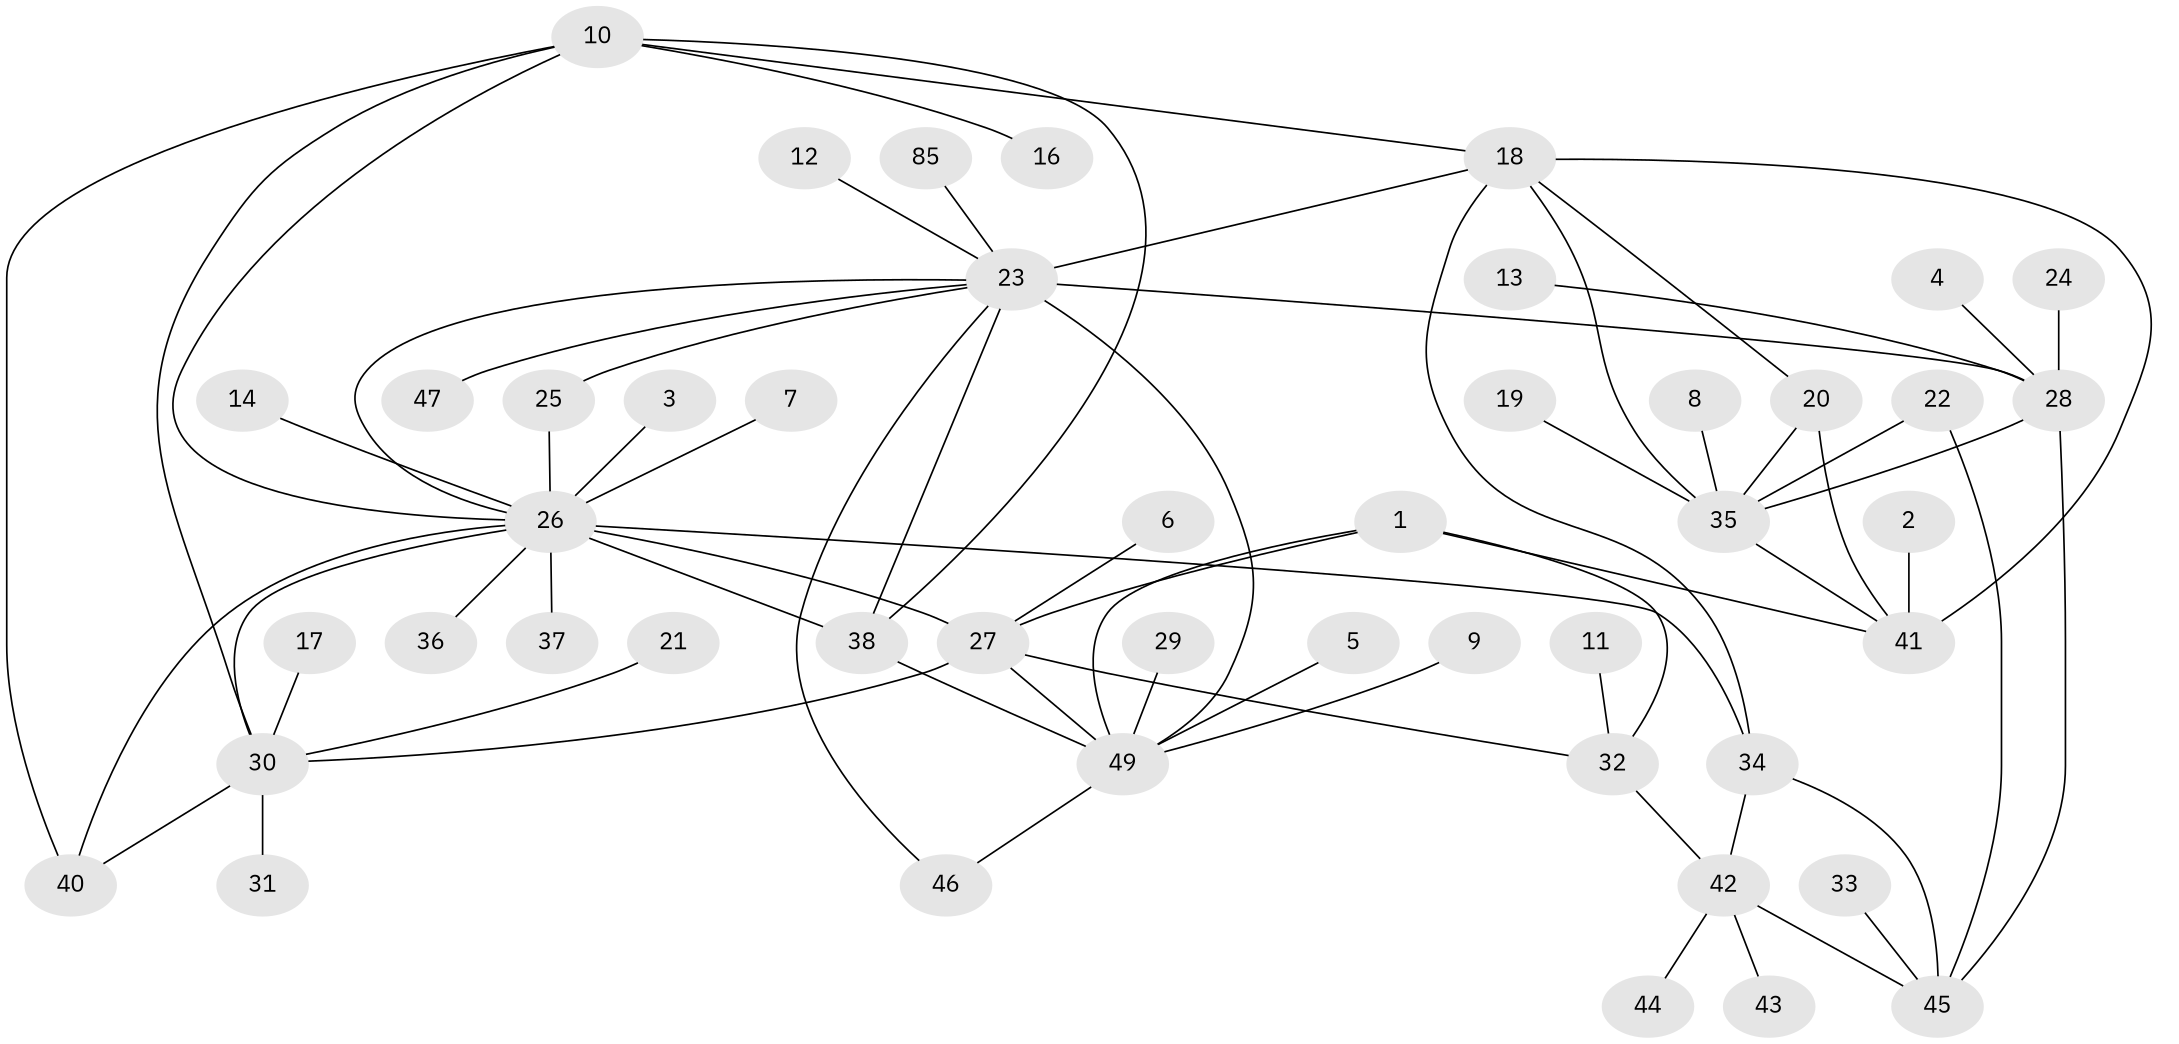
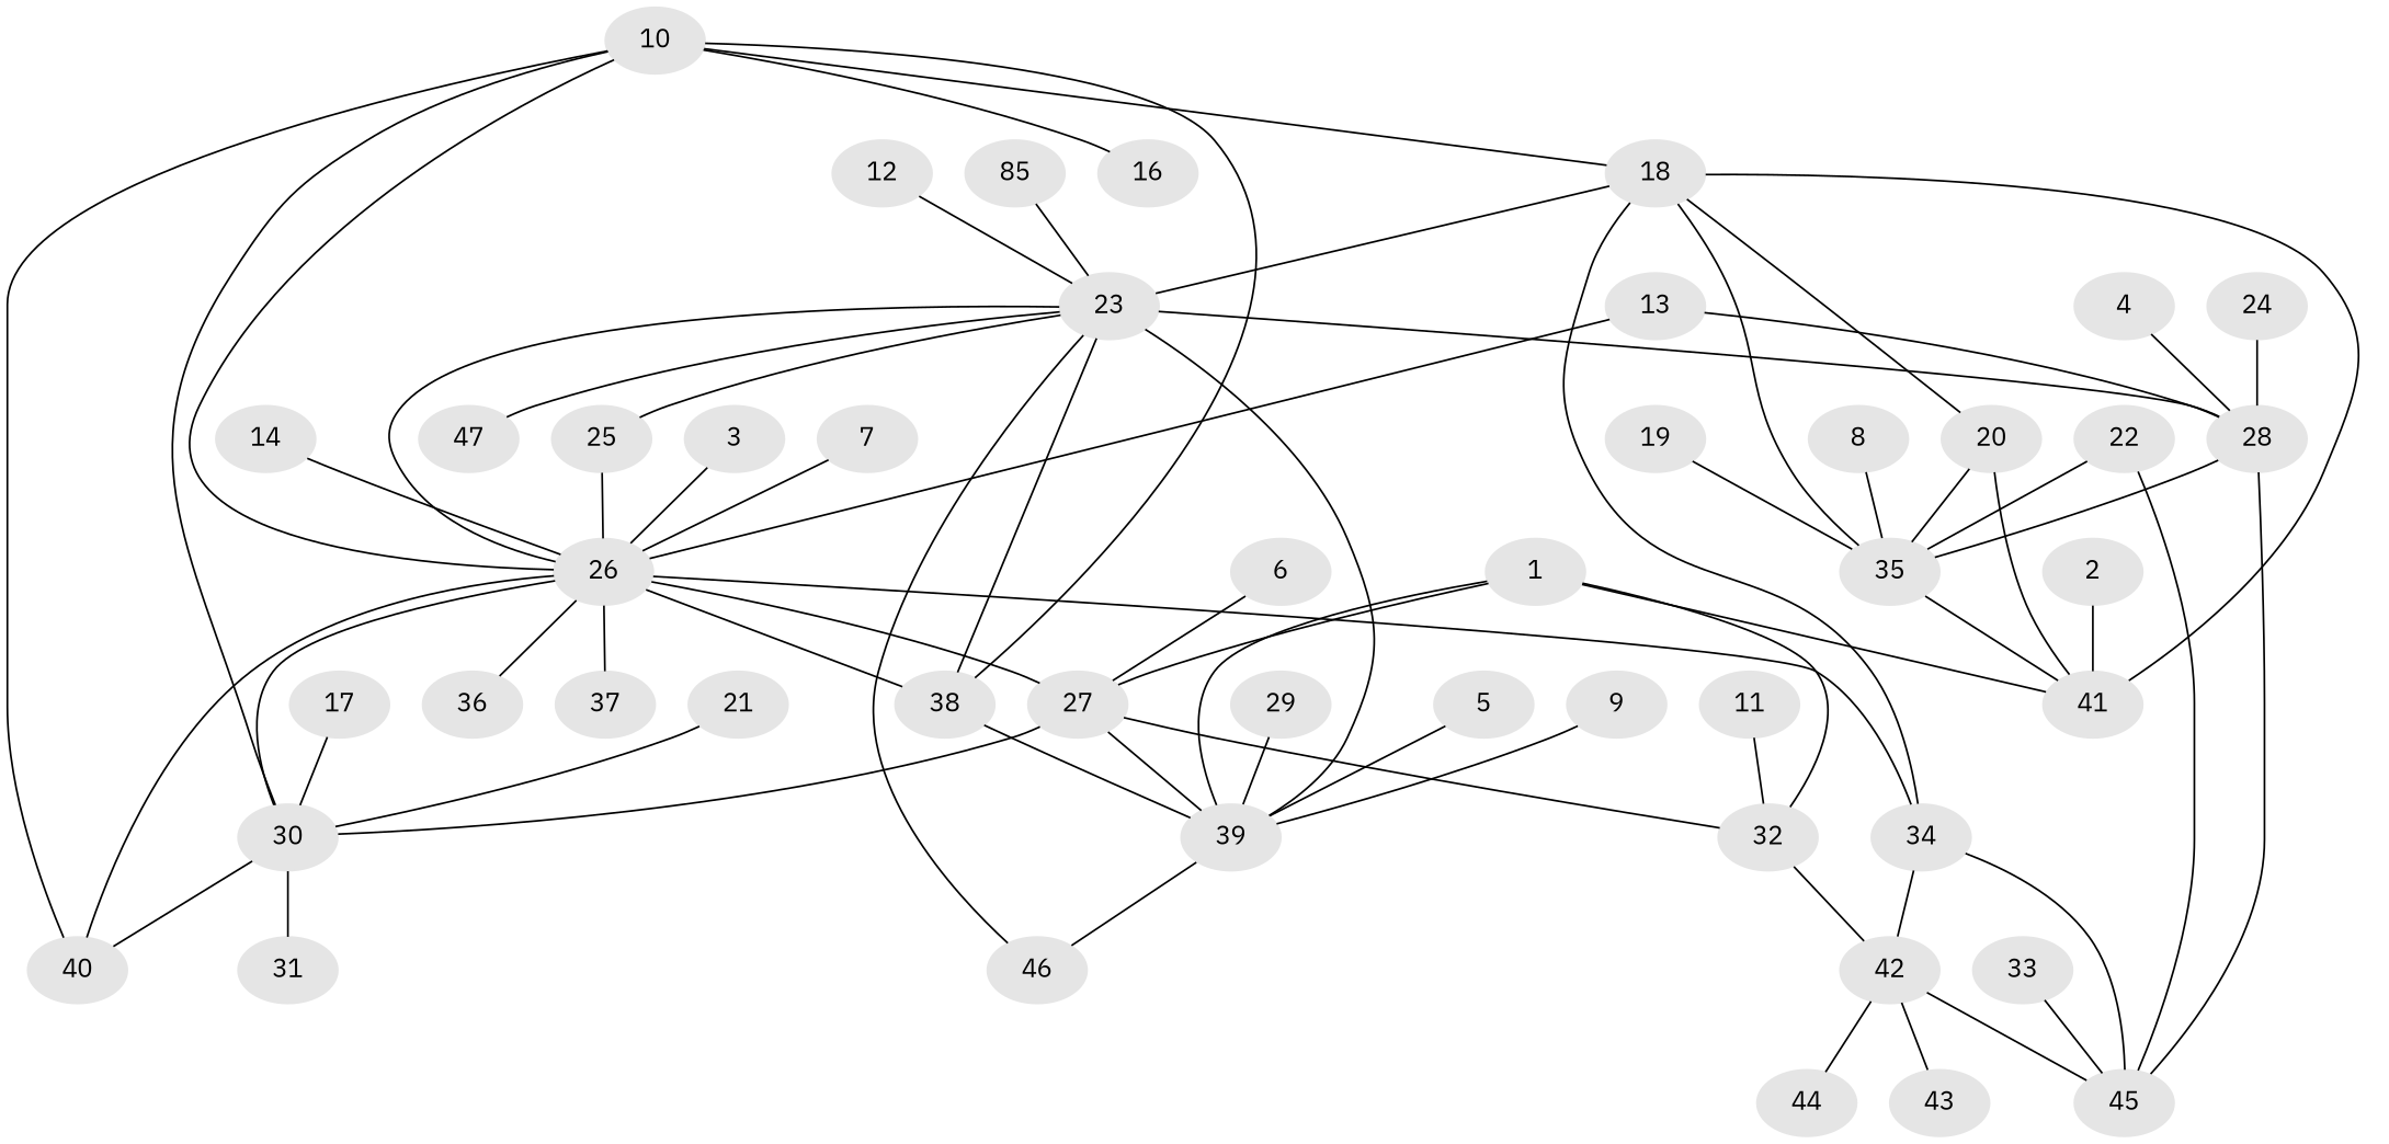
  graph {
    fontname="IBM Plex Sans"
    node [color=gray90 fontname="IBM Plex Sans" style=filled]
    edge [fontname="IBM Plex Sans" weight=1.0]
    1
    27
    32
-   39 [label=49]
+   39
    41
    30
    42
    46
    2
    3
    26
    38
    40
    34
    36
    37
    4
    28
    35
    45
    5
    6
    7
    8
    9
    10
    16
    18
    23
    20
    31
    11
    12
    25
    47
    13
    14
    n38 [label=85]
    17
    19
    21
    22
    24
    29
    43
    44
    33
    1 -- 27
    1 -- 32
    1 -- 39
    1 -- 41
    27 -- 32
    27 -- 39
    27 -- 30
    32 -- 42
    39 -- 46
    30 -- 40
    30 -- 31
    42 -- 45 [weight=2.0]
    42 -- 43
    42 -- 44
    2 -- 41
    3 -- 26
    26 -- 27
    26 -- 30
    26 -- 38
    26 -- 40
    26 -- 34
    26 -- 36
    26 -- 37
    38 -- 39
    34 -- 42 [weight=2.0]
    34 -- 45
    4 -- 28
    28 -- 35
    28 -- 45 [weight=2.0]
    35 -- 41
    5 -- 39
    6 -- 27
    7 -- 26
    8 -- 35
    9 -- 39
    10 -- 30
    10 -- 26
    10 -- 38
    10 -- 40
    10 -- 16
    10 -- 18
    18 -- 41
    18 -- 34
    18 -- 35
    18 -- 23
    18 -- 20
    23 -- 39
    23 -- 46
    23 -- 26
    23 -- 38 [weight=2.0]
    23 -- 28 [weight=3.0]
    23 -- 25
    23 -- 47
    20 -- 41
    20 -- 35
    11 -- 32
    12 -- 23
    25 -- 26
+   13 -- 26
    13 -- 28
    14 -- 26
    n38 -- 23
    17 -- 30
    19 -- 35
    21 -- 30
    22 -- 35
    22 -- 45
    24 -- 28
    29 -- 39
    33 -- 45
  }
